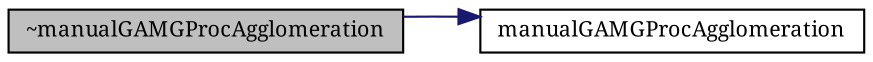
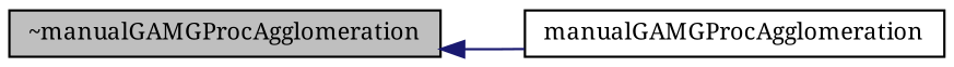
  digraph {
    rankdir=LR
    fontname="Noto Serif"
    node [color=black fontname="Noto Serif" fontsize=10 shape=record]
    n1 [fillcolor=grey75 fontcolor=black height=0.2 label="~manualGAMGProcAgglomeration" style=filled width=0.4]
    n2 [height=0.2 label=manualGAMGProcAgglomeration width=0.4]
-   n2 -> n1 [color=midnightblue dir=back fontname="Noto Serif" fontsize=10 labelfontname=Helvetica labelfontsize=10 style=solid]
+   n1 -> n2 [color=midnightblue dir=back fontname="Noto Serif" fontsize=10 labelfontname=Helvetica labelfontsize=10 style=solid]
  }
